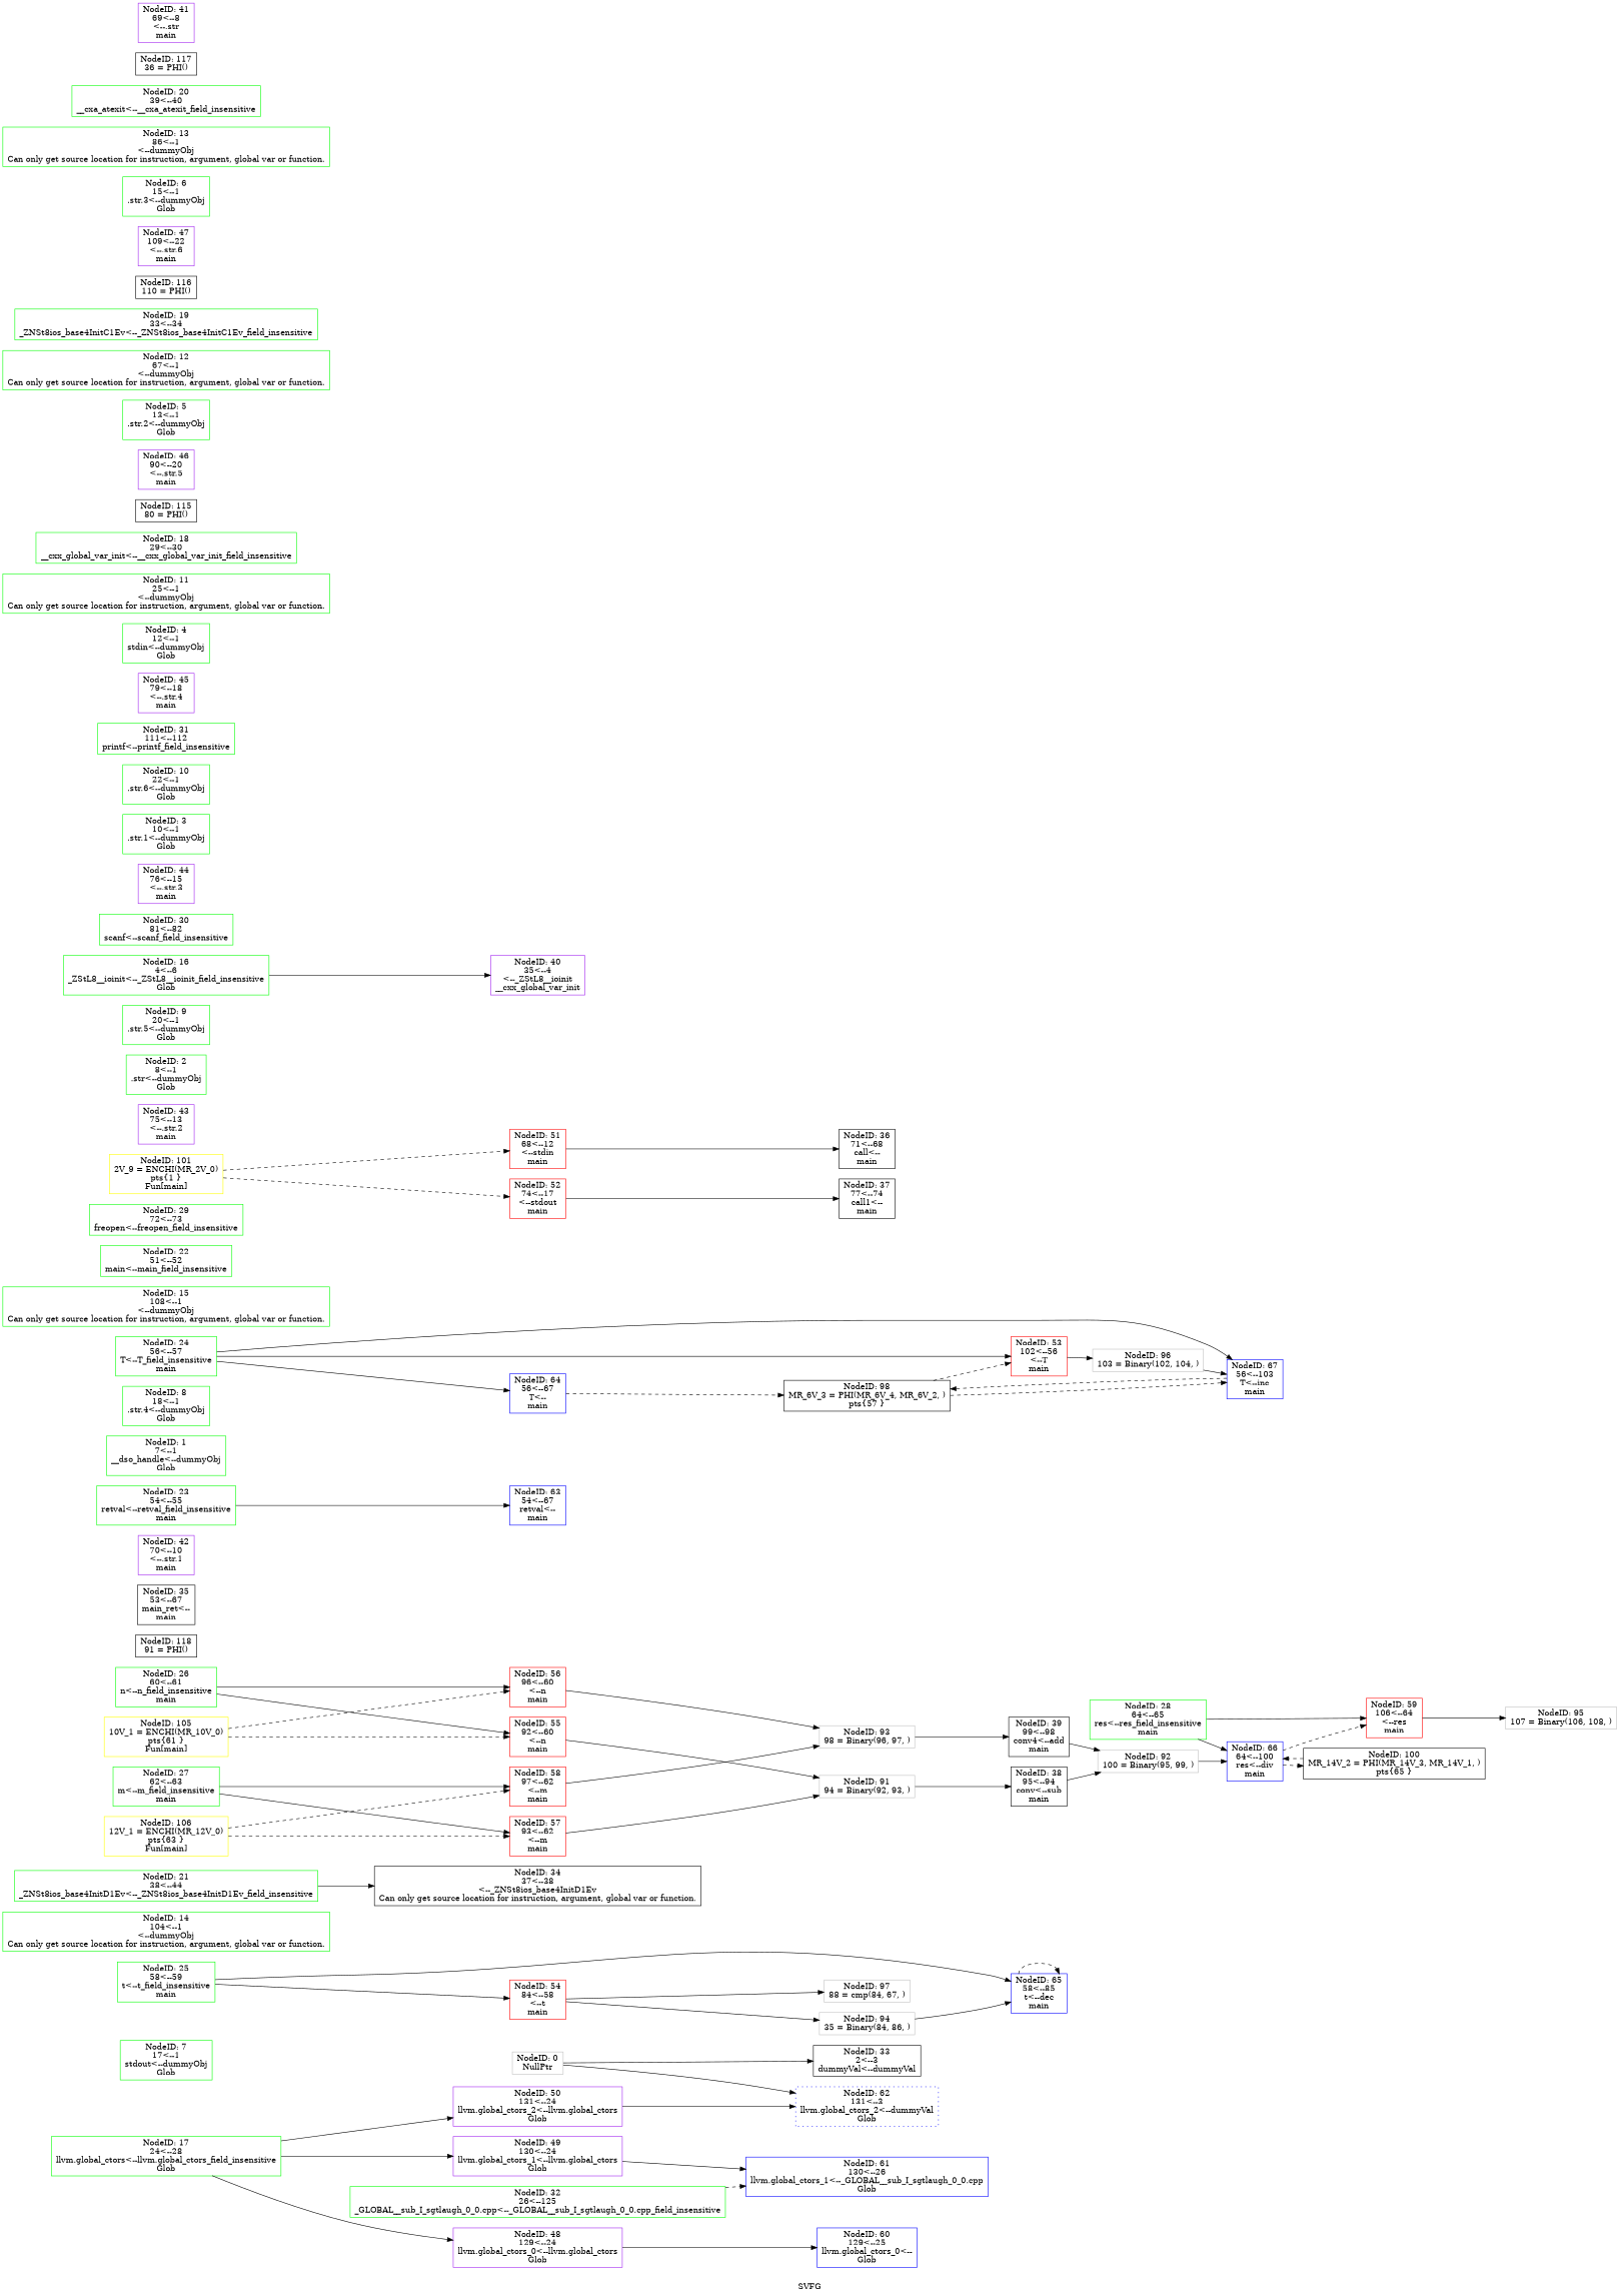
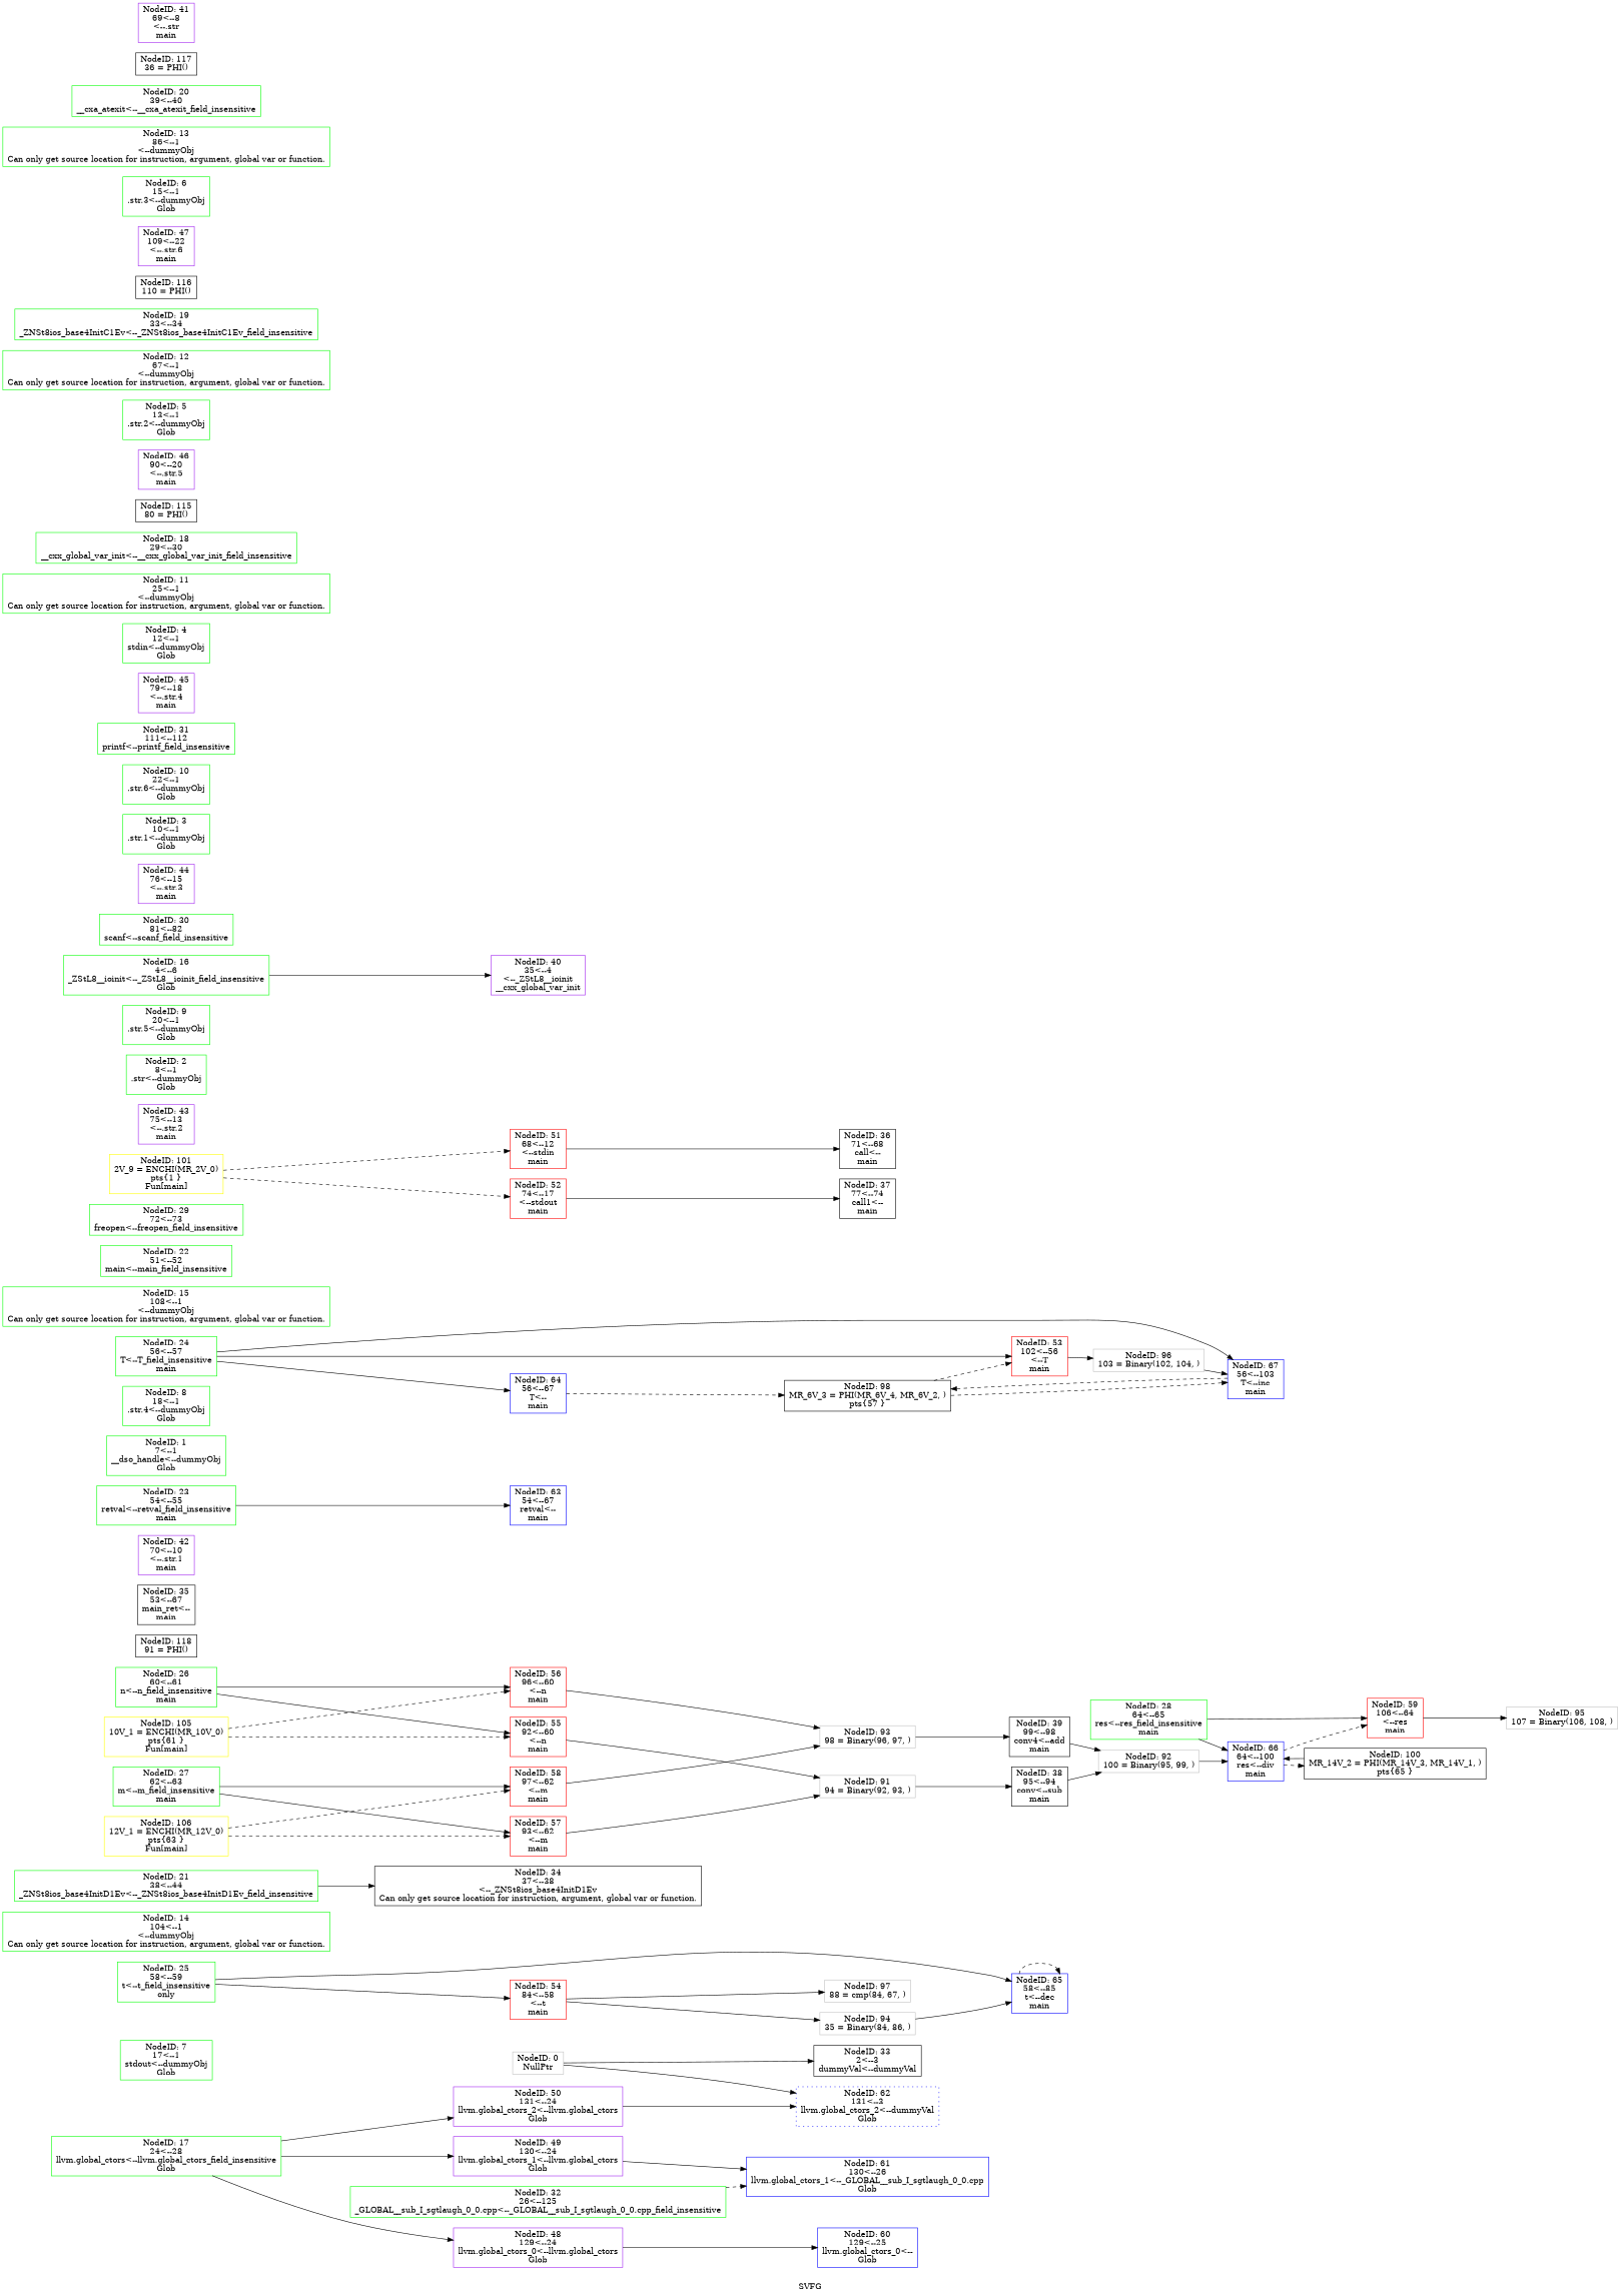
  digraph {
    label=SVFG
    rankdir=LR
    node [color=green shape=record]
    edge [style=solid]
    n1 [color=grey label="{NodeID: 0\nNullPtr}"]
    n2 [color=black label="{NodeID: 33\n2\<--3\ndummyVal\<--dummyVal\n}"]
    n3 [color=blue label="{NodeID: 62\n131\<--3\nllvm.global_ctors_2\<--dummyVal\nGlob }" style=dotted]
    n4 [label="{NodeID: 7\n17\<--1\nstdout\<--dummyObj\nGlob }"]
    n5 [color=grey label="{NodeID: 97\n88 = cmp(84, 67, )\n}"]
    n6 [label="{NodeID: 14\n104\<--1\n\<--dummyObj\nCan only get source location for instruction, argument, global var or function.}"]
    n7 [label="{NodeID: 21\n38\<--44\n_ZNSt8ios_base4InitD1Ev\<--_ZNSt8ios_base4InitD1Ev_field_insensitive\n}"]
    n8 [color=black label="{NodeID: 34\n37\<--38\n\<--_ZNSt8ios_base4InitD1Ev\nCan only get source location for instruction, argument, global var or function.}"]
    n9 [label="{NodeID: 28\n64\<--65\nres\<--res_field_insensitive\nmain\n}"]
    n10 [color=red label="{NodeID: 59\n106\<--64\n\<--res\nmain\n}"]
    n11 [color=blue label="{NodeID: 66\n64\<--100\nres\<--div\nmain\n}"]
    n12 [color=grey label="{NodeID: 95\n107 = Binary(106, 108, )\n}"]
    n13 [color=black label="{NodeID: 100\nMR_14V_2 = PHI(MR_14V_3, MR_14V_1, )\npts\{65 \}\n}"]
    n14 [color=black label="{NodeID: 118\n91 = PHI()\n}"]
    n15 [color=black label="{NodeID: 35\n53\<--67\nmain_ret\<--\nmain\n}"]
    n16 [color=purple label="{NodeID: 42\n70\<--10\n\<--.str.1\nmain\n}"]
    n17 [color=purple label="{NodeID: 49\n130\<--24\nllvm.global_ctors_1\<--llvm.global_ctors\nGlob }"]
    n18 [color=blue label="{NodeID: 61\n130\<--26\nllvm.global_ctors_1\<--_GLOBAL__sub_I_sgtlaugh_0_0.cpp\nGlob }"]
    n19 [color=red label="{NodeID: 56\n96\<--60\n\<--n\nmain\n}"]
    n20 [color=grey label="{NodeID: 93\n98 = Binary(96, 97, )\n}"]
    n21 [color=black label="{NodeID: 39\n99\<--98\nconv4\<--add\nmain\n}"]
    n22 [color=grey label="{NodeID: 92\n100 = Binary(95, 99, )\n}"]
    n23 [color=blue label="{NodeID: 63\n54\<--67\nretval\<--\nmain\n}"]
    n24 [label="{NodeID: 1\n7\<--1\n__dso_handle\<--dummyObj\nGlob }"]
    n25 [color=grey label="{NodeID: 91\n94 = Binary(92, 93, )\n}"]
    n26 [color=black label="{NodeID: 38\n95\<--94\nconv\<--sub\nmain\n}"]
    n27 [label="{NodeID: 8\n18\<--1\n.str.4\<--dummyObj\nGlob }"]
    n28 [color=black label="{NodeID: 98\nMR_6V_3 = PHI(MR_6V_4, MR_6V_2, )\npts\{57 \}\n}"]
    n29 [color=red label="{NodeID: 53\n102\<--56\n\<--T\nmain\n}"]
    n30 [color=blue label="{NodeID: 67\n56\<--103\nT\<--inc\nmain\n}"]
    n31 [color=grey label="{NodeID: 96\n103 = Binary(102, 104, )\n}"]
    n32 [label="{NodeID: 15\n108\<--1\n\<--dummyObj\nCan only get source location for instruction, argument, global var or function.}"]
    n33 [color=yellow label="{NodeID: 105\n10V_1 = ENCHI(MR_10V_0)\npts\{61 \}\nFun[main]}" style=double]
    n34 [color=red label="{NodeID: 55\n92\<--60\n\<--n\nmain\n}"]
    n35 [label="{NodeID: 22\n51\<--52\nmain\<--main_field_insensitive\n}"]
    n36 [label="{NodeID: 29\n72\<--73\nfreopen\<--freopen_field_insensitive\n}"]
    n37 [color=black label="{NodeID: 36\n71\<--68\ncall\<--\nmain\n}"]
    n38 [color=purple label="{NodeID: 43\n75\<--13\n\<--.str.2\nmain\n}"]
    n39 [color=purple label="{NodeID: 50\n131\<--24\nllvm.global_ctors_2\<--llvm.global_ctors\nGlob }"]
    n40 [color=red label="{NodeID: 57\n93\<--62\n\<--m\nmain\n}"]
    n41 [color=blue label="{NodeID: 64\n56\<--67\nT\<--\nmain\n}"]
    n42 [label="{NodeID: 2\n8\<--1\n.str\<--dummyObj\nGlob }"]
    n43 [label="{NodeID: 9\n20\<--1\n.str.5\<--dummyObj\nGlob }"]
    n44 [label="{NodeID: 16\n4\<--6\n_ZStL8__ioinit\<--_ZStL8__ioinit_field_insensitive\nGlob }"]
    n45 [color=purple label="{NodeID: 40\n35\<--4\n\<--_ZStL8__ioinit\n__cxx_global_var_init\n}"]
    n46 [color=yellow label="{NodeID: 106\n12V_1 = ENCHI(MR_12V_0)\npts\{63 \}\nFun[main]}" style=double]
    n47 [color=red label="{NodeID: 58\n97\<--62\n\<--m\nmain\n}"]
    n48 [label="{NodeID: 23\n54\<--55\nretval\<--retval_field_insensitive\nmain\n}"]
    n49 [label="{NodeID: 30\n81\<--82\nscanf\<--scanf_field_insensitive\n}"]
    n50 [color=black label="{NodeID: 37\n77\<--74\ncall1\<--\nmain\n}"]
    n51 [color=purple label="{NodeID: 44\n76\<--15\n\<--.str.3\nmain\n}"]
    n52 [color=red label="{NodeID: 51\n68\<--12\n\<--stdin\nmain\n}"]
    n53 [color=blue label="{NodeID: 65\n58\<--85\nt\<--dec\nmain\n}"]
    n54 [color=red label="{NodeID: 54\n84\<--58\n\<--t\nmain\n}"]
    n55 [color=grey label="{NodeID: 94\n35 = Binary(84, 86, )\n}"]
    n56 [label="{NodeID: 3\n10\<--1\n.str.1\<--dummyObj\nGlob }"]
    n57 [label="{NodeID: 10\n22\<--1\n.str.6\<--dummyObj\nGlob }"]
    n58 [label="{NodeID: 17\n24\<--28\nllvm.global_ctors\<--llvm.global_ctors_field_insensitive\nGlob }"]
    n59 [color=purple label="{NodeID: 48\n129\<--24\nllvm.global_ctors_0\<--llvm.global_ctors\nGlob }"]
    n60 [color=blue label="{NodeID: 60\n129\<--25\nllvm.global_ctors_0\<--\nGlob }"]
    n61 [label="{NodeID: 24\n56\<--57\nT\<--T_field_insensitive\nmain\n}"]
    n62 [label="{NodeID: 31\n111\<--112\nprintf\<--printf_field_insensitive\n}"]
    n63 [color=purple label="{NodeID: 45\n79\<--18\n\<--.str.4\nmain\n}"]
    n64 [color=red label="{NodeID: 52\n74\<--17\n\<--stdout\nmain\n}"]
    n65 [label="{NodeID: 4\n12\<--1\nstdin\<--dummyObj\nGlob }"]
    n66 [label="{NodeID: 11\n25\<--1\n\<--dummyObj\nCan only get source location for instruction, argument, global var or function.}"]
    n67 [color=yellow label="{NodeID: 101\n2V_9 = ENCHI(MR_2V_0)\npts\{1 \}\nFun[main]}" style=double]
    n68 [label="{NodeID: 18\n29\<--30\n__cxx_global_var_init\<--__cxx_global_var_init_field_insensitive\n}"]
-   n69 [label="{NodeID: 25\n58\<--59\nt\<--t_field_insensitive\nmain\n}"]
+   n69 [label="{NodeID: 25\n58\<--59\nt\<--t_field_insensitive\nonly\n}"]
    n70 [color=black label="{NodeID: 115\n80 = PHI()\n}"]
    n71 [label="{NodeID: 32\n26\<--125\n_GLOBAL__sub_I_sgtlaugh_0_0.cpp\<--_GLOBAL__sub_I_sgtlaugh_0_0.cpp_field_insensitive\n}"]
    n72 [color=purple label="{NodeID: 46\n90\<--20\n\<--.str.5\nmain\n}"]
    n73 [label="{NodeID: 5\n13\<--1\n.str.2\<--dummyObj\nGlob }"]
    n74 [label="{NodeID: 12\n67\<--1\n\<--dummyObj\nCan only get source location for instruction, argument, global var or function.}"]
    n75 [label="{NodeID: 19\n33\<--34\n_ZNSt8ios_base4InitC1Ev\<--_ZNSt8ios_base4InitC1Ev_field_insensitive\n}"]
    n76 [label="{NodeID: 26\n60\<--61\nn\<--n_field_insensitive\nmain\n}"]
    n77 [color=black label="{NodeID: 116\n110 = PHI()\n}"]
    n78 [color=purple label="{NodeID: 47\n109\<--22\n\<--.str.6\nmain\n}"]
    n79 [label="{NodeID: 6\n15\<--1\n.str.3\<--dummyObj\nGlob }"]
    n80 [label="{NodeID: 13\n86\<--1\n\<--dummyObj\nCan only get source location for instruction, argument, global var or function.}"]
    n81 [label="{NodeID: 20\n39\<--40\n__cxa_atexit\<--__cxa_atexit_field_insensitive\n}"]
    n82 [label="{NodeID: 27\n62\<--63\nm\<--m_field_insensitive\nmain\n}"]
    n83 [color=black label="{NodeID: 117\n36 = PHI()\n}"]
    n84 [color=purple label="{NodeID: 41\n69\<--8\n\<--.str\nmain\n}"]
    n1 -> n2
    n1 -> n3
    n7 -> n8
    n9 -> n10
    n9 -> n11
    n10 -> n12
    n11 -> n10 [style=dashed]
    n11 -> n13 [style=dashed]
-   n13 -> n11 [style=dashed]
+   n13 -> n11
    n17 -> n18
    n19 -> n20
    n20 -> n21
    n21 -> n22
    n22 -> n11
    n25 -> n26
    n26 -> n22
    n28 -> n29 [style=dashed]
    n28 -> n30 [style=dashed]
    n29 -> n31
    n30 -> n28 [style=dashed]
    n31 -> n30
    n33 -> n19 [style=dashed]
    n33 -> n34 [style=dashed]
    n34 -> n25
    n39 -> n3
    n40 -> n25
    n41 -> n28 [style=dashed]
    n44 -> n45
    n46 -> n40 [style=dashed]
    n46 -> n47 [style=dashed]
    n47 -> n20
    n48 -> n23
    n52 -> n37
    n53 -> n53 [style=dashed]
    n54 -> n5
    n54 -> n55
    n55 -> n53
    n58 -> n17
    n58 -> n39
    n58 -> n59
    n59 -> n60
    n61 -> n29
    n61 -> n30
    n61 -> n41
    n64 -> n50
    n67 -> n52 [style=dashed]
    n67 -> n64 [style=dashed]
    n69 -> n53
    n69 -> n54
    n71 -> n18 [style=dashed]
    n76 -> n19
    n76 -> n34
    n82 -> n40
    n82 -> n47
  }
